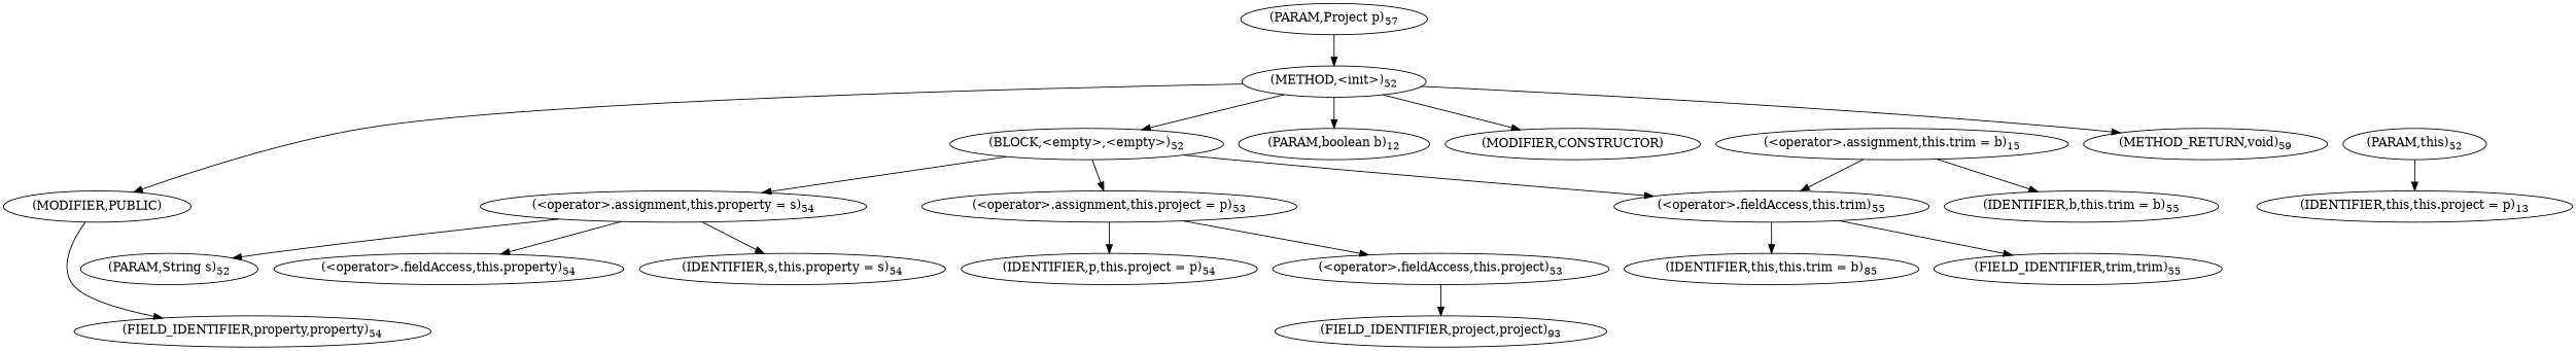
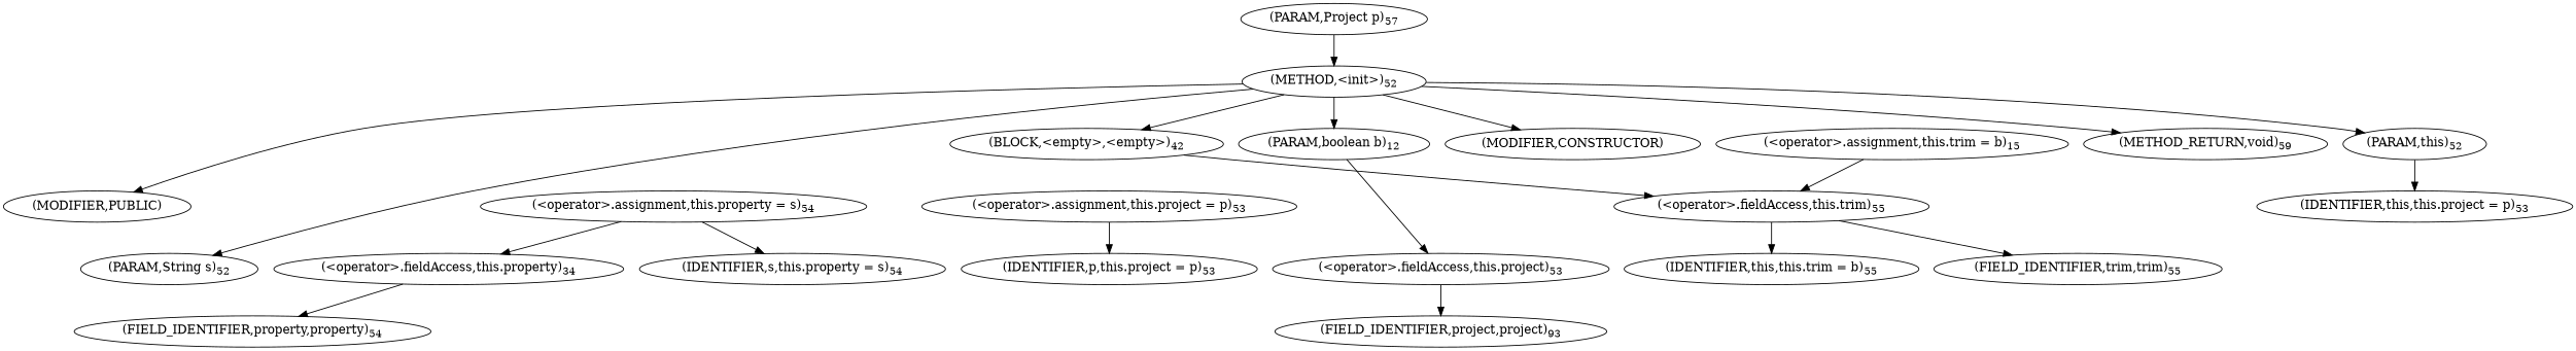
  digraph {
    n1 [label=<(METHOD,&lt;init&gt;)<SUB>52</SUB>>]
    n2 [label=<(PARAM,this)<SUB>52</SUB>>]
    n3 [label=<(PARAM,String s)<SUB>52</SUB>>]
    n4 [label=<(PARAM,boolean b)<SUB>12</SUB>>]
-   n5 [label=<(BLOCK,&lt;empty&gt;,&lt;empty&gt;)<SUB>52</SUB>>]
+   n5 [label=<(BLOCK,&lt;empty&gt;,&lt;empty&gt;)<SUB>42</SUB>>]
    n6 [label=<(MODIFIER,CONSTRUCTOR)>]
    n7 [label=<(MODIFIER,PUBLIC)>]
    n8 [label=<(METHOD_RETURN,void)<SUB>59</SUB>>]
-   n9 [label=<(IDENTIFIER,this,this.project = p)<SUB>13</SUB>>]
+   n9 [label=<(IDENTIFIER,this,this.project = p)<SUB>53</SUB>>]
    n10 [label=<(PARAM,Project p)<SUB>57</SUB>>]
    n11 [label=<(&lt;operator&gt;.assignment,this.project = p)<SUB>53</SUB>>]
    n12 [label=<(&lt;operator&gt;.assignment,this.property = s)<SUB>54</SUB>>]
    n13 [label=<(&lt;operator&gt;.fieldAccess,this.trim)<SUB>55</SUB>>]
    n14 [label=<(&lt;operator&gt;.fieldAccess,this.project)<SUB>53</SUB>>]
-   n15 [label=<(IDENTIFIER,p,this.project = p)<SUB>54</SUB>>]
-   n16 [label=<(&lt;operator&gt;.fieldAccess,this.property)<SUB>54</SUB>>]
+   n15 [label=<(IDENTIFIER,p,this.project = p)<SUB>53</SUB>>]
+   n16 [label=<(&lt;operator&gt;.fieldAccess,this.property)<SUB>34</SUB>>]
    n17 [label=<(IDENTIFIER,s,this.property = s)<SUB>54</SUB>>]
    n18 [label=<(&lt;operator&gt;.assignment,this.trim = b)<SUB>15</SUB>>]
-   n19 [label=<(IDENTIFIER,b,this.trim = b)<SUB>55</SUB>>]
    n20 [label=<(FIELD_IDENTIFIER,project,project)<SUB>93</SUB>>]
    n21 [label=<(FIELD_IDENTIFIER,property,property)<SUB>54</SUB>>]
-   n22 [label=<(IDENTIFIER,this,this.trim = b)<SUB>85</SUB>>]
+   n22 [label=<(IDENTIFIER,this,this.trim = b)<SUB>55</SUB>>]
    n23 [label=<(FIELD_IDENTIFIER,trim,trim)<SUB>55</SUB>>]
-   n12 -> n3
+   n1 -> n2
+   n1 -> n3
    n1 -> n4
    n1 -> n5
    n1 -> n6
    n1 -> n7
    n1 -> n8
    n2 -> n9
-   n5 -> n11
-   n5 -> n12
    n5 -> n13
    n10 -> n1
-   n11 -> n14
+   n4 -> n14
    n11 -> n15
    n12 -> n16
    n12 -> n17
    n13 -> n22
    n13 -> n23
    n14 -> n20
-   n7 -> n21
+   n16 -> n21
    n18 -> n13
-   n18 -> n19
  }
